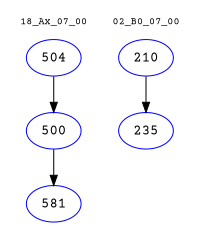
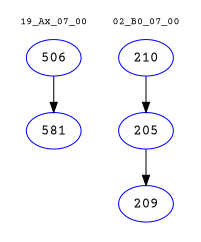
  digraph {
    fontname="Courier Prime"
    node [color=blue fontname="Courier Prime"]
    edge [color=black fontname="Courier Prime"]
-   n1 [label=504]
-   n2 [label=500]
+   n2 [label=506]
    n3 [label=581]
    n4 [label=210]
-   n5 [label=235]
+   n5 [label=205]
+   n6 [label=209]
    subgraph cluster_1 {
      color=white
      fontsize=10
-     label="18_Ax_07_00"
-     n1
+     label="19_Ax_07_00"
      n2
      n3
    }
    subgraph cluster_2 {
      color=white
      fontsize=10
      label="02_B0_07_00"
      n4
      n5
+     n6
    }
-   n1 -> n2
    n2 -> n3
    n4 -> n5
+   n5 -> n6
  }
